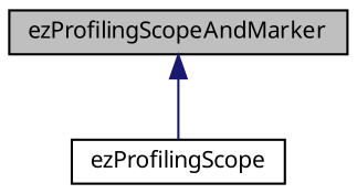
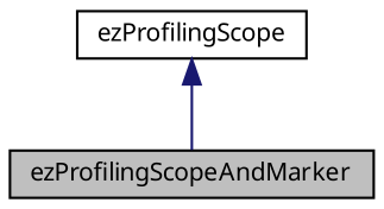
  digraph {
    fontname="Noto Sans"
    node [color=black fontname="Noto Sans" fontsize=10 shape=record style=filled]
    n1 [fillcolor=grey75 fontcolor=black height=0.2 label=ezProfilingScopeAndMarker width=0.4]
    n2 [fillcolor=white height=0.2 label=ezProfilingScope width=0.4]
-   n1 -> n2 [color=midnightblue dir=back fontname="Noto Sans" fontsize=10 labelfontname=Helvetica labelfontsize=10 style=solid]
+   n2 -> n1 [color=midnightblue dir=back fontname="Noto Sans" fontsize=10 labelfontname=Helvetica labelfontsize=10 style=solid]
  }
